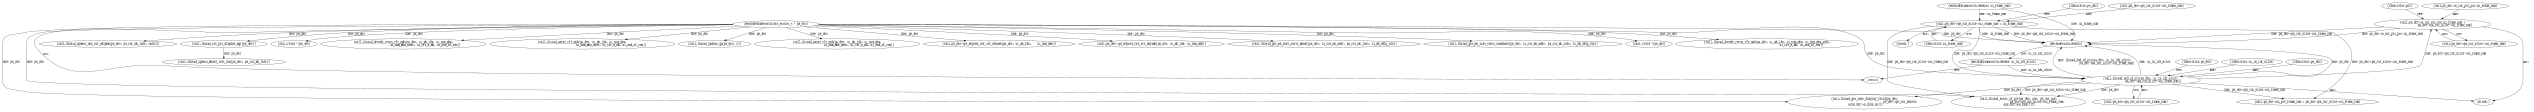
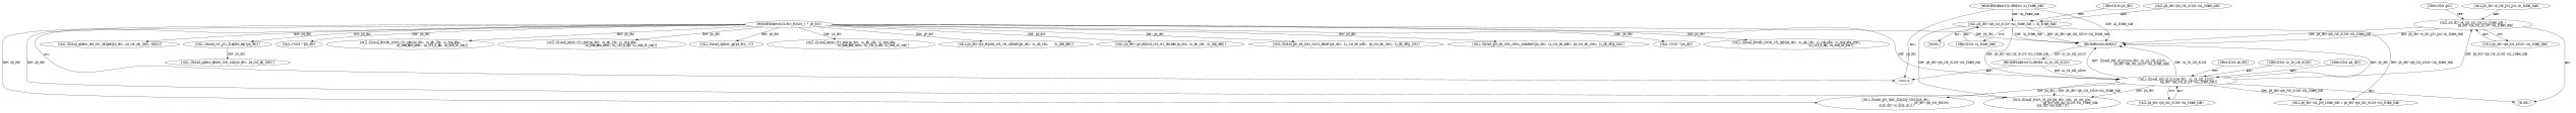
  digraph {
    fontname="Courier Prime"
    node [fontname="Courier Prime"]
    edge [fontname="Courier Prime"]
    n1 [label="(Call,ps_dec->s_cur_pic_poc.u2_frame_num =\n                ps_dec->ps_cur_slice->u2_frame_num)"]
    n2 [label="(Call,ps_dec->ps_cur_slice->u2_frame_num)"]
    n3 [label="(MethodReturn,WORD32)"]
    n4 [label="(Block,)"]
    n5 [label="(MethodParameterIn,UWORD8 u1_is_idr_slice)"]
    n6 [label="(Call,ih264d_end_of_pic(ps_dec, u1_is_idr_slice,\n                ps_dec->ps_cur_slice->u2_frame_num))"]
    n7 [label="(Call,ih264d_start_of_pic(ps_dec, poc, ps_cur_poc,\n                        ps_dec->ps_cur_slice->u2_frame_num,\n &ps_dec->ps_pps[j]))"]
    n8 [label="(Call,ps_dec->ps_cur_slice->u2_frame_num)"]
    n9 [label="(Call,ih264d_get_next_display_field(ps_dec,\n                                              ps_dec->ps_out_buffer,\n &(ps_dec->s_disp_op)))"]
    n10 [label="(Call,ps_dec->u2_prv_frame_num = ps_dec->ps_cur_slice->u2_frame_num)"]
    n11 [label="(MethodParameterIn,dec_struct_t * ps_dec)"]
    n12 [label="(Call,(void *)ps_dec)"]
    n13 [label="(Call,ih264d_decode_recon_tfr_nmb(ps_dec, u1_mb_idx, u1_num_mbs,\n                            u1_num_mbs_next, u1_tfr_n_mb, u1_end_of_row))"]
    n14 [label="(Call,ih264d_parse_tfr_nmb(ps_dec, u1_mb_idx, u1_num_mbs,\n                                     u1_num_mbs_next, u1_tfr_n_mb, u1_end_of_row))"]
    n15 [label="(Call,ih264d_update_qp(ps_dec, 0))"]
    n16 [label="(Call,ih264d_parse_tfr_nmb(ps_dec, u1_mb_idx, u1_num_mbs,\n                            u1_num_mbs_next, u1_tfr_n_mb, u1_end_of_row))"]
    n17 [label="(Call,ps_dec->pf_mvpred_ref_tfr_nby2mb(ps_dec, u1_mb_idx,    u1_num_mbs))"]
    n18 [label="(Call,ps_dec->pf_mvpred_ref_tfr_nby2mb(ps_dec, u1_mb_idx, u1_num_mbs))"]
    n19 [label="(Call,ih264d_get_mb_info_cavlc_mbaff(ps_dec, i2_cur_mb_addr, ps_cur_mb_info, i2_mb_skip_run))"]
    n20 [label="(Call,ih264d_get_mb_info_cavlc_nonmbaff(ps_dec, i2_cur_mb_addr, ps_cur_mb_info, i2_mb_skip_run))"]
    n21 [label="(Call,(void *)ps_dec)"]
    n22 [label="(Call,ih264d_err_pic_dispbuf_mgr(ps_dec))"]
    n23 [label="(Call,ih264d_decode_recon_tfr_nmb(ps_dec, u1_mb_idx, u1_num_mbs, u1_num_mbs_next,\n                                            u1_tfr_n_mb, u1_end_of_row))"]
    n24 [label="(Call,ih264d_update_nnz_for_skipmb(ps_dec, ps_cur_mb_info, CAVLC))"]
    1000131
    n26 [label="(Call,ih264d_update_mbaff_left_nnz(ps_dec, ps_cur_mb_info))"]
    n27 [label="(Call,ps_dec->ps_cur_slice->u2_frame_num = u2_frame_num)"]
    n28 [label="(Block,)"]
    n29 [label="(Identifier,u2_frame_num)"]
    n30 [label="(MethodParameterIn,UWORD16 u2_frame_num)"]
    n31 [label="(Identifier,ps_dec)"]
    n32 [label="(Identifier,poc)"]
    n33 [label="(Identifier,ps_dec)"]
    n34 [label="(Call,ps_dec->ps_cur_slice->u2_frame_num)"]
    n35 [label="(Identifier,u1_is_idr_slice)"]
    n36 [label="(Identifier,ps_dec)"]
    n37 [label="(Call,ps_dec->s_cur_pic_poc.u2_frame_num)"]
    n1 -> n2 [label="CFG: "]
    n1 -> n3 [label="DDG: ps_dec->ps_cur_slice->u2_frame_num"]
    n1 -> n3 [label="DDG: ps_dec->s_cur_pic_poc.u2_frame_num"]
    n1 -> n4 [label="AST: "]
    n2 -> n1 [label="AST: "]
    n3 -> n5 [label="DDG: u1_is_idr_slice"]
    n5 -> n6 [label="DDG: u1_is_idr_slice"]
-   n5 -> 1000131 [label="CFG: "]
+   n5 -> 1000131 [label="AST: "]
    n6 -> n1 [label="DDG: ps_dec->ps_cur_slice->u2_frame_num"]
    n6 -> n3 [label="DDG: u1_is_idr_slice"]
    n6 -> n3 [label="DDG: ps_dec"]
    n6 -> n3 [label="DDG: ih264d_end_of_pic(ps_dec, u1_is_idr_slice,\n                ps_dec->ps_cur_slice->u2_frame_num)"]
    n6 -> n4 [label="AST: "]
    n6 -> n7 [label="DDG: ps_dec"]
    n6 -> n7 [label="DDG: ps_dec->ps_cur_slice->u2_frame_num"]
    n6 -> n8 [label="CFG: "]
    n6 -> n9 [label="DDG: ps_dec"]
    n6 -> n10 [label="DDG: ps_dec->ps_cur_slice->u2_frame_num"]
    n8 -> n6 [label="AST: "]
    n11 -> n3 [label="DDG: ps_dec"]
    n11 -> n6 [label="DDG: ps_dec"]
    n11 -> n7 [label="DDG: ps_dec"]
    n11 -> n9 [label="DDG: ps_dec"]
    n11 -> n12 [label="DDG: ps_dec"]
    n11 -> n13 [label="DDG: ps_dec"]
    n11 -> n14 [label="DDG: ps_dec"]
    n11 -> n15 [label="DDG: ps_dec"]
    n11 -> n16 [label="DDG: ps_dec"]
    n11 -> n17 [label="DDG: ps_dec"]
    n11 -> n18 [label="DDG: ps_dec"]
    n11 -> n19 [label="DDG: ps_dec"]
    n11 -> n20 [label="DDG: ps_dec"]
    n11 -> n21 [label="DDG: ps_dec"]
    n11 -> n22 [label="DDG: ps_dec"]
    n11 -> n23 [label="DDG: ps_dec"]
    n11 -> n24 [label="DDG: ps_dec"]
    n11 -> 1000131 [label="AST: "]
    n22 -> n26 [label="DDG: ps_dec"]
    n27 -> n3 [label="DDG: ps_dec->ps_cur_slice->u2_frame_num"]
    n27 -> n3 [label="DDG: u2_frame_num"]
    n27 -> n6 [label="DDG: ps_dec->ps_cur_slice->u2_frame_num"]
    n27 -> n7 [label="DDG: ps_dec->ps_cur_slice->u2_frame_num"]
    n27 -> n10 [label="DDG: ps_dec->ps_cur_slice->u2_frame_num"]
    n27 -> n28 [label="AST: "]
    n27 -> n29 [label="CFG: "]
    n29 -> n27 [label="AST: "]
    n30 -> n3 [label="DDG: u2_frame_num"]
+   n30 -> 1000131 [label="AST: "]
    n30 -> n27 [label="DDG: u2_frame_num"]
    n31 -> n6 [label="CFG: "]
    n32 -> n1 [label="CFG: "]
    n33 -> n27 [label="CFG: "]
    n34 -> n27 [label="AST: "]
    n35 -> n6 [label="AST: "]
    n36 -> n6 [label="AST: "]
    n37 -> n1 [label="AST: "]
  }
